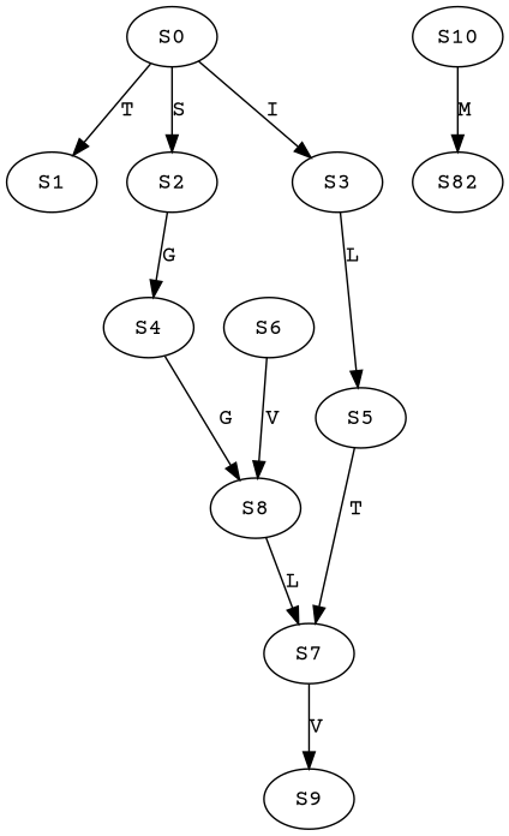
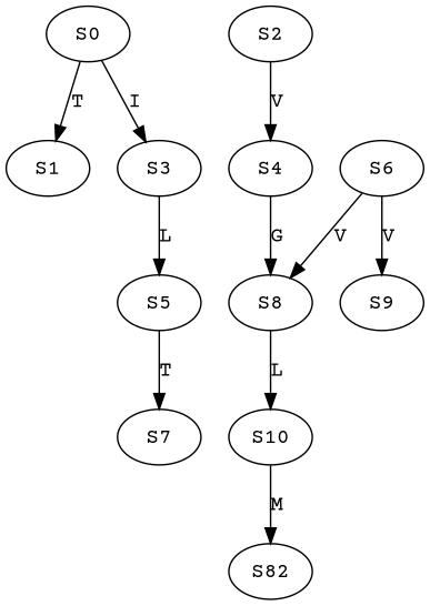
  strict digraph {
    fontname="Courier Prime"
    node [fontname="Courier Prime"]
    edge [fontname="Courier Prime"]
    S0
    S1
    S2
    S3
    S4
    S5
    S8
    S7
    S6
    S9
    S10
    n12 [label=S82]
    S0 -> S1 [label=T]
-   S0 -> S2 [label=S]
    S0 -> S3 [label=I]
-   S2 -> S4 [label=G]
+   S2 -> S4 [label=V]
    S3 -> S5 [label=L]
    S4 -> S8 [label=G]
    S5 -> S7 [label=T]
-   S8 -> S7 [label=L]
-   S7 -> S9 [label=V]
+   S8 -> S10 [label=L]
+   S6 -> S9 [label=V]
    S6 -> S8 [label=V]
    S10 -> n12 [label=M]
  }
